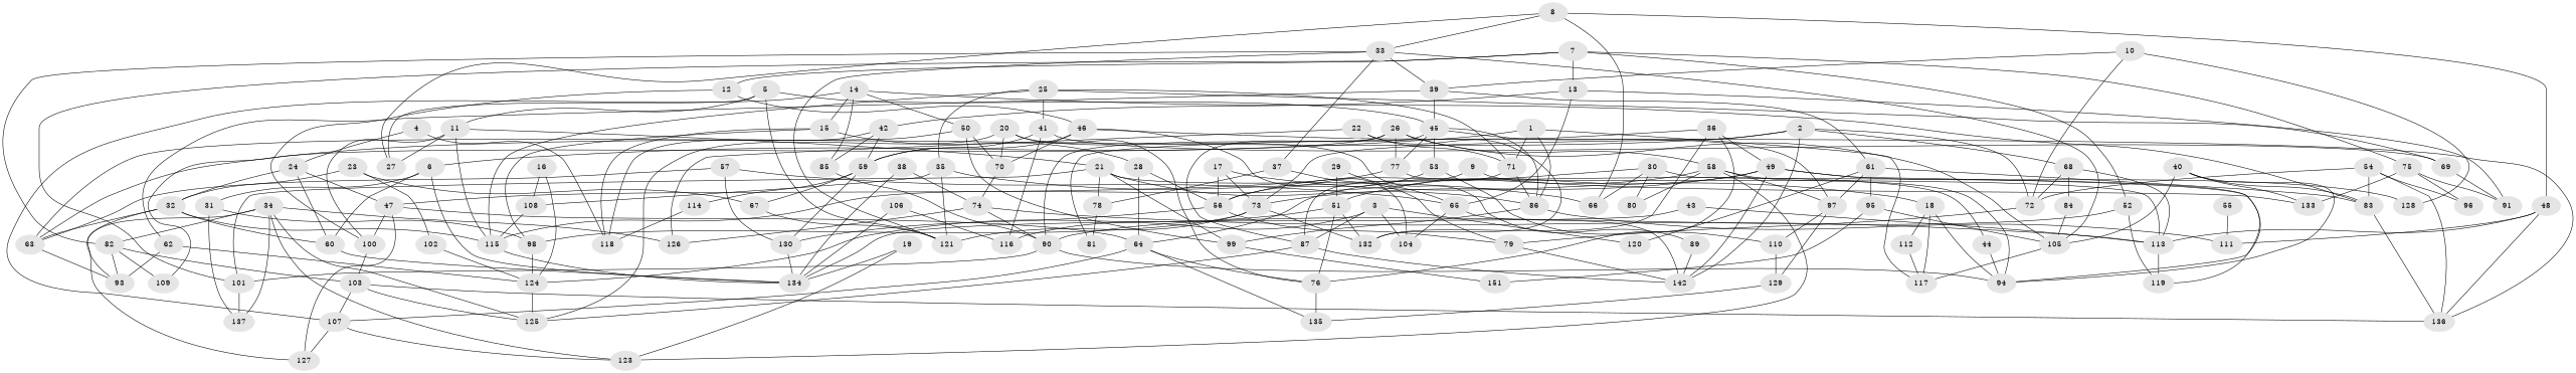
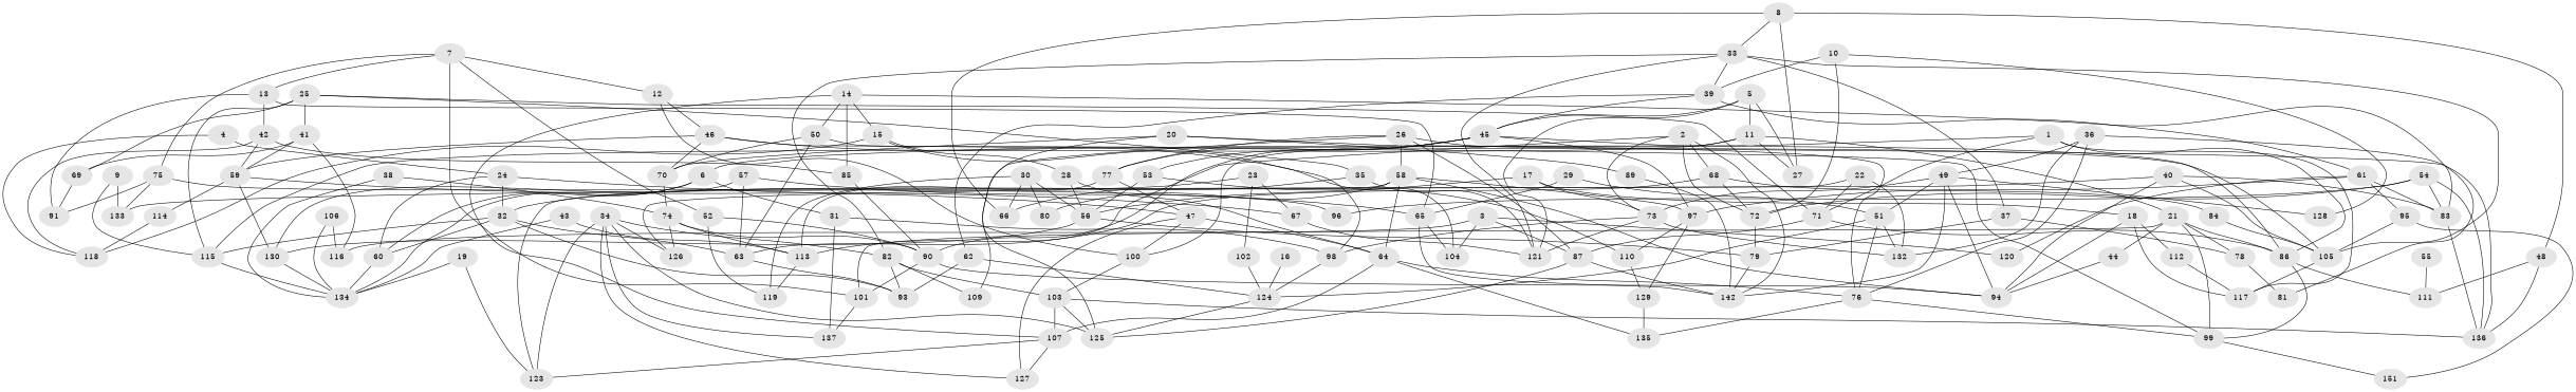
  graph {
    node [color=gray90 style=filled]
    1
    6
    71
    86
    117
    31
    60
    134
    87
    99
    111
    2
    63
    68
    72
    73
    n17 [label=142]
    93
    113
    84
    79
    121
    98
    132
    3
    104
    116
    120
    125
    4
    24
    118
    47
    32
    5
    11
    27
    45
    115
    21
    100
    77
    53
    90
    97
    137
    7
    12
    13
    52
    75
    101
    46
    42
    65
    91
    119
    133
    96
    8
    33
    48
    66
    39
    105
    37
    82
    136
    9
    10
    128
    61
    62
    44
    78
    103
    70
    59
    127
    64
    85
    14
    15
    50
    83
    107
    28
    123
    56
    124
    16
-   108
    17
    18
    94
    112
    130
    19
    20
    76
    89
    74
    135
    81
    n105 [label=151]
    22
    126
    23
    67
    102
    25
    35
    41
    69
    26
    58
    109
    80
    29
    51
    30
    34
    36
    49
    38
    95
    40
    114
    43
    110
    129
    54
    55
    57
    106
    1 -- 6
    1 -- 71
    1 -- 86
    1 -- 117
    6 -- 31
    6 -- 60
    6 -- 134
    71 -- 86
    71 -- 87
    86 -- 99
    86 -- 111
    31 -- 98
    31 -- 137
    60 -- 134
    87 -- n17
    87 -- 125
    99 -- n105
    2 -- 63
    2 -- 68
    2 -- 72
    2 -- 73
    2 -- n17
    63 -- 93
    68 -- 72
    68 -- 113
    68 -- 84
    72 -- 79
    73 -- 121
    73 -- 98
    73 -- 132
    113 -- 119
    84 -- 105
    79 -- n17
    98 -- 124
    3 -- 87
    3 -- 104
    3 -- 116
    3 -- 120
    4 -- 24
    4 -- 118
    24 -- 60
    24 -- 47
    24 -- 32
    47 -- 100
    47 -- 127
    47 -- 64
    32 -- 60
    32 -- 63
    32 -- 93
    32 -- 115
    5 -- 121
    5 -- 11
    5 -- 27
    5 -- 45
    11 -- 27
    11 -- 115
    11 -- 21
    11 -- 100
    45 -- 86
    45 -- 77
    45 -- 53
    45 -- 90
    45 -- 97
    115 -- 134
    21 -- 86
    21 -- 99
    21 -- 101
    21 -- 44
    21 -- 78
    100 -- 103
    77 -- 113
    77 -- 47
    53 -- 56
    53 -- 110
    90 -- 101
    90 -- 94
    97 -- 110
    97 -- 129
    7 -- 12
    7 -- 13
    7 -- 52
    7 -- 75
    7 -- 101
    12 -- 100
    12 -- 46
    13 -- 42
    13 -- 65
    13 -- 91
    52 -- 90
    52 -- 119
    75 -- 91
    75 -- 133
    75 -- 96
    101 -- 137
    46 -- 104
    46 -- 136
    46 -- 70
    46 -- 59
    42 -- 118
    42 -- 59
    42 -- 85
    65 -- n17
    65 -- 104
    8 -- 27
    8 -- 33
    8 -- 48
    8 -- 66
    33 -- 121
    33 -- 39
    33 -- 105
    33 -- 37
    33 -- 82
    48 -- 111
-   48 -- 113
    48 -- 136
    39 -- 45
    39 -- 61
    39 -- 62
    105 -- 117
    37 -- 79
    37 -- 78
    82 -- 93
    82 -- 103
    82 -- 109
    9 -- 115
    9 -- 133
    10 -- 72
    10 -- 39
    10 -- 128
    61 -- 120
    61 -- 97
    61 -- 83
    61 -- 95
    62 -- 93
    62 -- 124
    44 -- 94
    78 -- 81
    103 -- 125
    103 -- 136
    103 -- 107
    70 -- 74
    59 -- 130
    59 -- 67
    59 -- 114
    64 -- 107
    64 -- 76
    64 -- 135
    85 -- 90
    14 -- 85
    14 -- 15
    14 -- 50
    14 -- 83
    14 -- 107
    15 -- 98
    15 -- 118
    15 -- 28
    50 -- 99
    50 -- 63
    50 -- 70
    83 -- 136
    107 -- 127
    107 -- 123
    28 -- 64
    28 -- 56
    56 -- 79
    56 -- 130
    124 -- 125
    16 -- 124
-   16 -- 108
-   108 -- 115
    17 -- 73
    17 -- 56
    17 -- 18
    18 -- 117
    18 -- 94
    18 -- 112
    112 -- 117
    130 -- 134
    19 -- 134
    19 -- 123
    20 -- 125
    20 -- 70
    20 -- 76
    20 -- 89
+   76 -- 99
    76 -- 135
    89 -- n17
    74 -- 113
    74 -- 90
    74 -- 126
    22 -- 71
    22 -- 132
    22 -- 126
    23 -- 32
    23 -- 67
    23 -- 102
    67 -- 121
    102 -- 124
    25 -- 71
    25 -- 115
    25 -- 35
    25 -- 41
    25 -- 69
    35 -- 121
    35 -- 66
-   35 -- 108
    41 -- 116
    41 -- 59
    41 -- 69
    69 -- 91
    26 -- 87
    26 -- 77
    26 -- 105
    26 -- 58
    26 -- 109
    58 -- 97
    58 -- 64
    58 -- 123
    58 -- 94
    58 -- 80
    29 -- 65
    29 -- 51
    51 -- 132
    51 -- 124
    51 -- 76
    30 -- 119
    30 -- 66
    30 -- 56
    30 -- 80
    34 -- 125
    34 -- 137
    34 -- 82
    34 -- 127
    34 -- 123
    34 -- 126
    36 -- 132
    36 -- 76
    36 -- 81
    36 -- 49
    49 -- 73
    49 -- n17
    49 -- 128
    49 -- 94
    49 -- 51
    38 -- 134
    38 -- 74
    95 -- 105
    95 -- n105
    40 -- 133
    40 -- 105
    40 -- 83
    40 -- 94
    114 -- 118
    43 -- 134
    43 -- 113
    110 -- 129
    129 -- 135
    54 -- 72
    54 -- 96
    54 -- 136
    54 -- 83
    55 -- 111
    57 -- 63
    57 -- 65
    57 -- 130
    106 -- 134
    106 -- 116
  }
